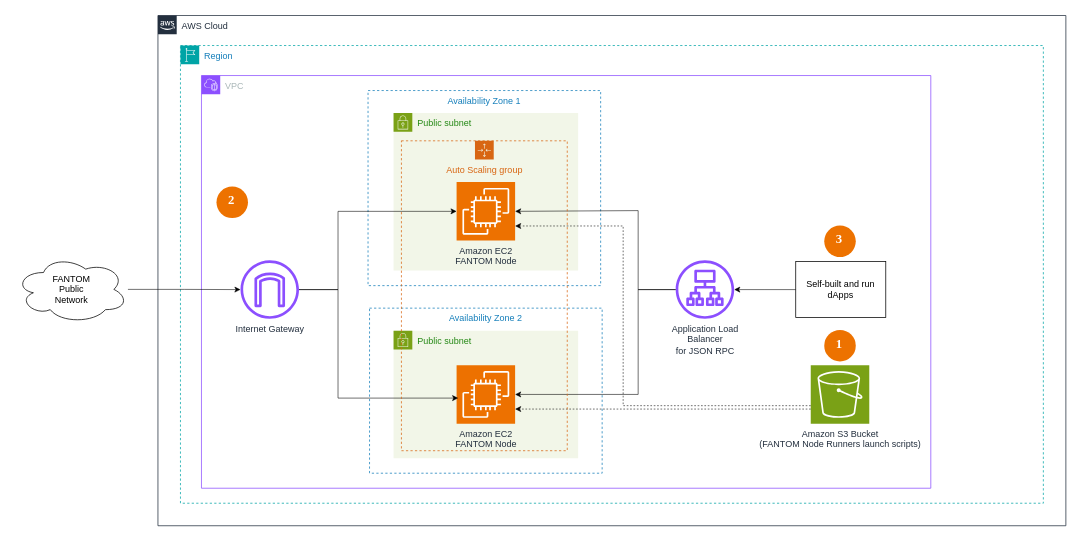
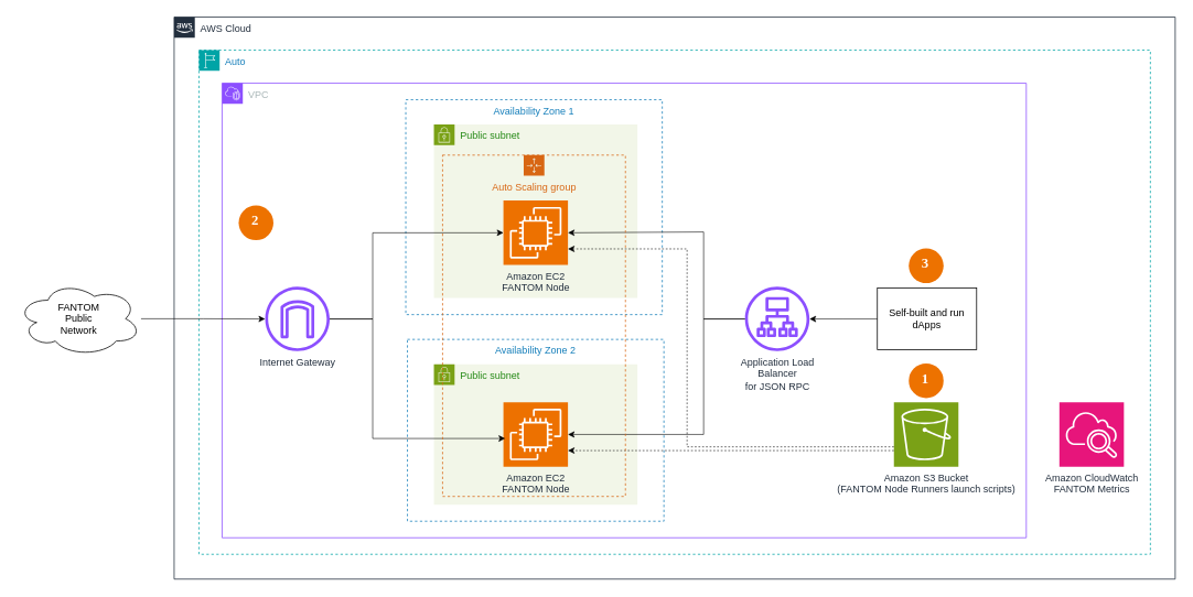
  <mxCell id="0" />
  <mxCell id="1" parent="0" />
  <mxCell id="2" value="AWS Cloud" style="points=[[0,0],[0.25,0],[0.5,0],[0.75,0],[1,0],[1,0.25],[1,0.5],[1,0.75],[1,1],[0.75,1],[0.5,1],[0.25,1],[0,1],[0,0.75],[0,0.5],[0,0.25]];outlineConnect=0;gradientColor=none;html=1;whiteSpace=wrap;fontSize=12;fontStyle=0;container=1;pointerEvents=0;collapsible=0;recursiveResize=0;shape=mxgraph.aws4.group;grIcon=mxgraph.aws4.group_aws_cloud_alt;strokeColor=#232F3E;fillColor=none;verticalAlign=top;align=left;spacingLeft=30;fontColor=#232F3E;dashed=0;" parent="1" vertex="1"><mxGeometry x="210" y="20" width="1210" height="680" as="geometry" /></mxCell>
- <mxCell id="3" value="Region" style="points=[[0,0],[0.25,0],[0.5,0],[0.75,0],[1,0],[1,0.25],[1,0.5],[1,0.75],[1,1],[0.75,1],[0.5,1],[0.25,1],[0,1],[0,0.75],[0,0.5],[0,0.25]];outlineConnect=0;gradientColor=none;html=1;whiteSpace=wrap;fontSize=12;fontStyle=0;container=1;pointerEvents=0;collapsible=0;recursiveResize=0;shape=mxgraph.aws4.group;grIcon=mxgraph.aws4.group_region;strokeColor=#00A4A6;fillColor=none;verticalAlign=top;align=left;spacingLeft=30;fontColor=#147EBA;dashed=1;" parent="1" vertex="1"><mxGeometry x="240" y="60" width="1150" height="610" as="geometry" /></mxCell>
+ <mxCell id="3" value="Auto" style="points=[[0,0],[0.25,0],[0.5,0],[0.75,0],[1,0],[1,0.25],[1,0.5],[1,0.75],[1,1],[0.75,1],[0.5,1],[0.25,1],[0,1],[0,0.75],[0,0.5],[0,0.25]];outlineConnect=0;gradientColor=none;html=1;whiteSpace=wrap;fontSize=12;fontStyle=0;container=1;pointerEvents=0;collapsible=0;recursiveResize=0;shape=mxgraph.aws4.group;grIcon=mxgraph.aws4.group_region;strokeColor=#00A4A6;fillColor=none;verticalAlign=top;align=left;spacingLeft=30;fontColor=#147EBA;dashed=1;" parent="1" vertex="1"><mxGeometry x="240" y="60" width="1150" height="610" as="geometry" /></mxCell>
  <mxCell id="4" value="VPC" style="points=[[0,0],[0.25,0],[0.5,0],[0.75,0],[1,0],[1,0.25],[1,0.5],[1,0.75],[1,1],[0.75,1],[0.5,1],[0.25,1],[0,1],[0,0.75],[0,0.5],[0,0.25]];outlineConnect=0;gradientColor=none;html=1;whiteSpace=wrap;fontSize=12;fontStyle=0;container=1;pointerEvents=0;collapsible=0;recursiveResize=0;shape=mxgraph.aws4.group;grIcon=mxgraph.aws4.group_vpc2;strokeColor=#8C4FFF;fillColor=none;verticalAlign=top;align=left;spacingLeft=30;fontColor=#AAB7B8;dashed=0;" parent="1" vertex="1"><mxGeometry x="268" y="100" width="972" height="550" as="geometry" /></mxCell>
  <mxCell id="5" value="Amazon S3 Bucket&lt;br&gt;(FANTOM Node Runners launch scripts)" style="sketch=0;points=[[0,0,0],[0.25,0,0],[0.5,0,0],[0.75,0,0],[1,0,0],[0,1,0],[0.25,1,0],[0.5,1,0],[0.75,1,0],[1,1,0],[0,0.25,0],[0,0.5,0],[0,0.75,0],[1,0.25,0],[1,0.5,0],[1,0.75,0]];outlineConnect=0;fontColor=#232F3E;fillColor=#7AA116;strokeColor=#ffffff;dashed=0;verticalLabelPosition=bottom;verticalAlign=top;align=center;html=1;fontSize=12;fontStyle=0;aspect=fixed;shape=mxgraph.aws4.resourceIcon;resIcon=mxgraph.aws4.s3;" parent="4" vertex="1"><mxGeometry x="812" y="386" width="78" height="78" as="geometry" /></mxCell>
  <mxCell id="6" value="&lt;b&gt;&lt;font color=&quot;#ffffff&quot; style=&quot;font-size: 17px; background-color: rgb(237, 114, 0);&quot;&gt;2&lt;/font&gt;&lt;/b&gt;" style="ellipse;whiteSpace=wrap;html=1;aspect=fixed;strokeWidth=2;fontFamily=Tahoma;spacingBottom=4;spacingRight=2;strokeColor=none;fillColor=#ed7200;" parent="4" vertex="1"><mxGeometry x="20" y="148" width="42" height="42" as="geometry" /></mxCell>
  <mxCell id="7" value="&lt;b&gt;&lt;font color=&quot;#ffffff&quot; style=&quot;font-size: 17px; background-color: rgb(237, 114, 0);&quot;&gt;3&lt;/font&gt;&lt;/b&gt;" style="ellipse;whiteSpace=wrap;html=1;aspect=fixed;strokeWidth=2;fontFamily=Tahoma;spacingBottom=4;spacingRight=2;strokeColor=none;fillColor=#ed7200;" parent="4" vertex="1"><mxGeometry x="830" y="200" width="42" height="42" as="geometry" /></mxCell>
  <mxCell id="8" value="&lt;b&gt;&lt;font color=&quot;#ffffff&quot; style=&quot;font-size: 17px; background-color: rgb(237, 114, 0);&quot;&gt;1&lt;/font&gt;&lt;/b&gt;" style="ellipse;whiteSpace=wrap;html=1;aspect=fixed;strokeWidth=2;fontFamily=Tahoma;spacingBottom=4;spacingRight=2;strokeColor=none;fillColor=#ed7200;" parent="4" vertex="1"><mxGeometry x="830" y="339" width="42" height="42" as="geometry" /></mxCell>
  <mxCell id="9" value="Availability Zone 2" style="fillColor=none;strokeColor=#147EBA;dashed=1;verticalAlign=top;fontStyle=0;fontColor=#147EBA;whiteSpace=wrap;html=1;" parent="1" vertex="1"><mxGeometry x="492" y="410" width="310" height="220" as="geometry" /></mxCell>
  <mxCell id="10" value="Availability Zone 1" style="fillColor=none;strokeColor=#147EBA;dashed=1;verticalAlign=top;fontStyle=0;fontColor=#147EBA;whiteSpace=wrap;html=1;" parent="1" vertex="1"><mxGeometry x="490" y="120" width="310" height="260" as="geometry" /></mxCell>
  <mxCell id="11" style="edgeStyle=orthogonalEdgeStyle;rounded=0;orthogonalLoop=1;jettySize=auto;html=1;strokeWidth=0.75;" parent="1" source="12" target="17" edge="1"><mxGeometry relative="1" as="geometry" /></mxCell>
  <mxCell id="12" value="FANTOM&lt;br&gt;Public&lt;br&gt;Network" style="ellipse;shape=cloud;whiteSpace=wrap;html=1;" parent="1" vertex="1"><mxGeometry x="20" y="340" width="150" height="90" as="geometry" /></mxCell>
  <mxCell id="13" value="Public subnet" style="points=[[0,0],[0.25,0],[0.5,0],[0.75,0],[1,0],[1,0.25],[1,0.5],[1,0.75],[1,1],[0.75,1],[0.5,1],[0.25,1],[0,1],[0,0.75],[0,0.5],[0,0.25]];outlineConnect=0;gradientColor=none;html=1;whiteSpace=wrap;fontSize=12;fontStyle=0;container=1;pointerEvents=0;collapsible=0;recursiveResize=0;shape=mxgraph.aws4.group;grIcon=mxgraph.aws4.group_security_group;grStroke=0;strokeColor=#7AA116;fillColor=#F2F6E8;verticalAlign=top;align=left;spacingLeft=30;fontColor=#248814;dashed=0;" parent="1" vertex="1"><mxGeometry x="524" y="150" width="246" height="210" as="geometry" /></mxCell>
  <mxCell id="14" value="Amazon EC2&lt;br&gt;FANTOM Node" style="sketch=0;points=[[0,0,0],[0.25,0,0],[0.5,0,0],[0.75,0,0],[1,0,0],[0,1,0],[0.25,1,0],[0.5,1,0],[0.75,1,0],[1,1,0],[0,0.25,0],[0,0.5,0],[0,0.75,0],[1,0.25,0],[1,0.5,0],[1,0.75,0]];outlineConnect=0;fontColor=#232F3E;fillColor=#ED7100;strokeColor=#ffffff;dashed=0;verticalLabelPosition=bottom;verticalAlign=top;align=center;html=1;fontSize=12;fontStyle=0;aspect=fixed;shape=mxgraph.aws4.resourceIcon;resIcon=mxgraph.aws4.ec2;" parent="13" vertex="1"><mxGeometry x="84" y="92" width="78" height="78" as="geometry" /></mxCell>
  <mxCell id="15" value="Public subnet" style="points=[[0,0],[0.25,0],[0.5,0],[0.75,0],[1,0],[1,0.25],[1,0.5],[1,0.75],[1,1],[0.75,1],[0.5,1],[0.25,1],[0,1],[0,0.75],[0,0.5],[0,0.25]];outlineConnect=0;gradientColor=none;html=1;whiteSpace=wrap;fontSize=12;fontStyle=0;container=1;pointerEvents=0;collapsible=0;recursiveResize=0;shape=mxgraph.aws4.group;grIcon=mxgraph.aws4.group_security_group;grStroke=0;strokeColor=#7AA116;fillColor=#F2F6E8;verticalAlign=top;align=left;spacingLeft=30;fontColor=#248814;dashed=0;" parent="1" vertex="1"><mxGeometry x="524" y="440" width="246" height="170" as="geometry" /></mxCell>
  <mxCell id="16" value="Amazon EC2&lt;br&gt;FANTOM Node" style="sketch=0;points=[[0,0,0],[0.25,0,0],[0.5,0,0],[0.75,0,0],[1,0,0],[0,1,0],[0.25,1,0],[0.5,1,0],[0.75,1,0],[1,1,0],[0,0.25,0],[0,0.5,0],[0,0.75,0],[1,0.25,0],[1,0.5,0],[1,0.75,0]];outlineConnect=0;fontColor=#232F3E;fillColor=#ED7100;strokeColor=#ffffff;dashed=0;verticalLabelPosition=bottom;verticalAlign=top;align=center;html=1;fontSize=12;fontStyle=0;aspect=fixed;shape=mxgraph.aws4.resourceIcon;resIcon=mxgraph.aws4.ec2;" parent="15" vertex="1"><mxGeometry x="84" y="46" width="78" height="78" as="geometry" /></mxCell>
  <mxCell id="17" value="Internet Gateway" style="sketch=0;outlineConnect=0;fontColor=#232F3E;gradientColor=none;fillColor=#8C4FFF;strokeColor=none;dashed=0;verticalLabelPosition=bottom;verticalAlign=top;align=center;html=1;fontSize=12;fontStyle=0;aspect=fixed;pointerEvents=1;shape=mxgraph.aws4.internet_gateway;" parent="1" vertex="1"><mxGeometry x="320" y="346.26" width="78" height="78" as="geometry" /></mxCell>
  <mxCell id="18" style="edgeStyle=orthogonalEdgeStyle;rounded=0;orthogonalLoop=1;jettySize=auto;html=1;strokeWidth=0.75;" parent="1" source="19" target="20" edge="1"><mxGeometry relative="1" as="geometry" /></mxCell>
  <mxCell id="19" value="Self-built and run&lt;br&gt;dApps" style="rounded=0;whiteSpace=wrap;html=1;fillColor=none;" parent="1" vertex="1"><mxGeometry x="1060" y="347.89" width="120" height="74.74" as="geometry" /></mxCell>
  <mxCell id="20" value="Application Load&lt;br&gt;Balancer&lt;br&gt;for JSON RPC" style="sketch=0;outlineConnect=0;fontColor=#232F3E;gradientColor=none;fillColor=#8C4FFF;strokeColor=none;dashed=0;verticalLabelPosition=bottom;verticalAlign=top;align=center;html=1;fontSize=12;fontStyle=0;aspect=fixed;pointerEvents=1;shape=mxgraph.aws4.application_load_balancer;" parent="1" vertex="1"><mxGeometry x="900" y="346.26" width="78" height="78" as="geometry" /></mxCell>
+ <mxCell id="21" value="Amazon CloudWatch&lt;br&gt;FANTOM Metrics" style="sketch=0;points=[[0,0,0],[0.25,0,0],[0.5,0,0],[0.75,0,0],[1,0,0],[0,1,0],[0.25,1,0],[0.5,1,0],[0.75,1,0],[1,1,0],[0,0.25,0],[0,0.5,0],[0,0.75,0],[1,0.25,0],[1,0.5,0],[1,0.75,0]];points=[[0,0,0],[0.25,0,0],[0.5,0,0],[0.75,0,0],[1,0,0],[0,1,0],[0.25,1,0],[0.5,1,0],[0.75,1,0],[1,1,0],[0,0.25,0],[0,0.5,0],[0,0.75,0],[1,0.25,0],[1,0.5,0],[1,0.75,0]];outlineConnect=0;fontColor=#232F3E;fillColor=#E7157B;strokeColor=#ffffff;dashed=0;verticalLabelPosition=bottom;verticalAlign=top;align=center;html=1;fontSize=12;fontStyle=0;aspect=fixed;shape=mxgraph.aws4.resourceIcon;resIcon=mxgraph.aws4.cloudwatch_2;" parent="1" vertex="1"><mxGeometry x="1280" y="486" width="78" height="78" as="geometry" /></mxCell>
  <mxCell id="22" style="edgeStyle=orthogonalEdgeStyle;rounded=0;orthogonalLoop=1;jettySize=auto;html=1;entryX=0.381;entryY=0.545;entryDx=0;entryDy=0;entryPerimeter=0;strokeWidth=0.75;" parent="1" source="17" target="9" edge="1"><mxGeometry relative="1" as="geometry"><Array as="points"><mxPoint x="450" y="385" /><mxPoint x="450" y="530" /></Array></mxGeometry></mxCell>
  <mxCell id="23" style="edgeStyle=orthogonalEdgeStyle;rounded=0;orthogonalLoop=1;jettySize=auto;html=1;entryX=0;entryY=0.5;entryDx=0;entryDy=0;entryPerimeter=0;strokeWidth=0.75;" parent="1" source="17" target="14" edge="1"><mxGeometry relative="1" as="geometry"><Array as="points"><mxPoint x="450" y="385" /><mxPoint x="450" y="281" /></Array></mxGeometry></mxCell>
  <mxCell id="24" style="edgeStyle=orthogonalEdgeStyle;rounded=0;orthogonalLoop=1;jettySize=auto;html=1;entryX=1;entryY=0.5;entryDx=0;entryDy=0;entryPerimeter=0;strokeWidth=0.75;" parent="1" source="20" target="14" edge="1"><mxGeometry relative="1" as="geometry"><Array as="points"><mxPoint x="850" y="385" /><mxPoint x="850" y="280" /></Array></mxGeometry></mxCell>
  <mxCell id="25" style="edgeStyle=orthogonalEdgeStyle;rounded=0;orthogonalLoop=1;jettySize=auto;html=1;entryX=1;entryY=0.5;entryDx=0;entryDy=0;entryPerimeter=0;strokeWidth=0.75;" parent="1" source="20" target="16" edge="1"><mxGeometry relative="1" as="geometry"><Array as="points"><mxPoint x="850" y="385" /><mxPoint x="850" y="525" /></Array></mxGeometry></mxCell>
  <mxCell id="26" style="edgeStyle=orthogonalEdgeStyle;rounded=0;orthogonalLoop=1;jettySize=auto;html=1;entryX=1;entryY=0.75;entryDx=0;entryDy=0;entryPerimeter=0;dashed=1;strokeWidth=0.75;" parent="1" source="5" target="14" edge="1"><mxGeometry relative="1" as="geometry"><Array as="points"><mxPoint x="830" y="540" /><mxPoint x="830" y="301" /></Array></mxGeometry></mxCell>
  <mxCell id="27" style="edgeStyle=orthogonalEdgeStyle;rounded=0;orthogonalLoop=1;jettySize=auto;html=1;entryX=1;entryY=0.75;entryDx=0;entryDy=0;entryPerimeter=0;dashed=1;strokeWidth=0.75;" parent="1" source="5" target="16" edge="1"><mxGeometry relative="1" as="geometry"><Array as="points"><mxPoint x="883" y="545" /></Array></mxGeometry></mxCell>
  <mxCell id="28" value="Auto Scaling group" style="points=[[0,0],[0.25,0],[0.5,0],[0.75,0],[1,0],[1,0.25],[1,0.5],[1,0.75],[1,1],[0.75,1],[0.5,1],[0.25,1],[0,1],[0,0.75],[0,0.5],[0,0.25]];outlineConnect=0;gradientColor=none;html=1;whiteSpace=wrap;fontSize=12;fontStyle=0;container=1;pointerEvents=0;collapsible=0;recursiveResize=0;shape=mxgraph.aws4.groupCenter;grIcon=mxgraph.aws4.group_auto_scaling_group;grStroke=1;strokeColor=#D86613;fillColor=none;verticalAlign=top;align=center;fontColor=#D86613;dashed=1;spacingTop=25;" parent="1" vertex="1"><mxGeometry x="534.5" y="187" width="221" height="413" as="geometry" /></mxCell>
